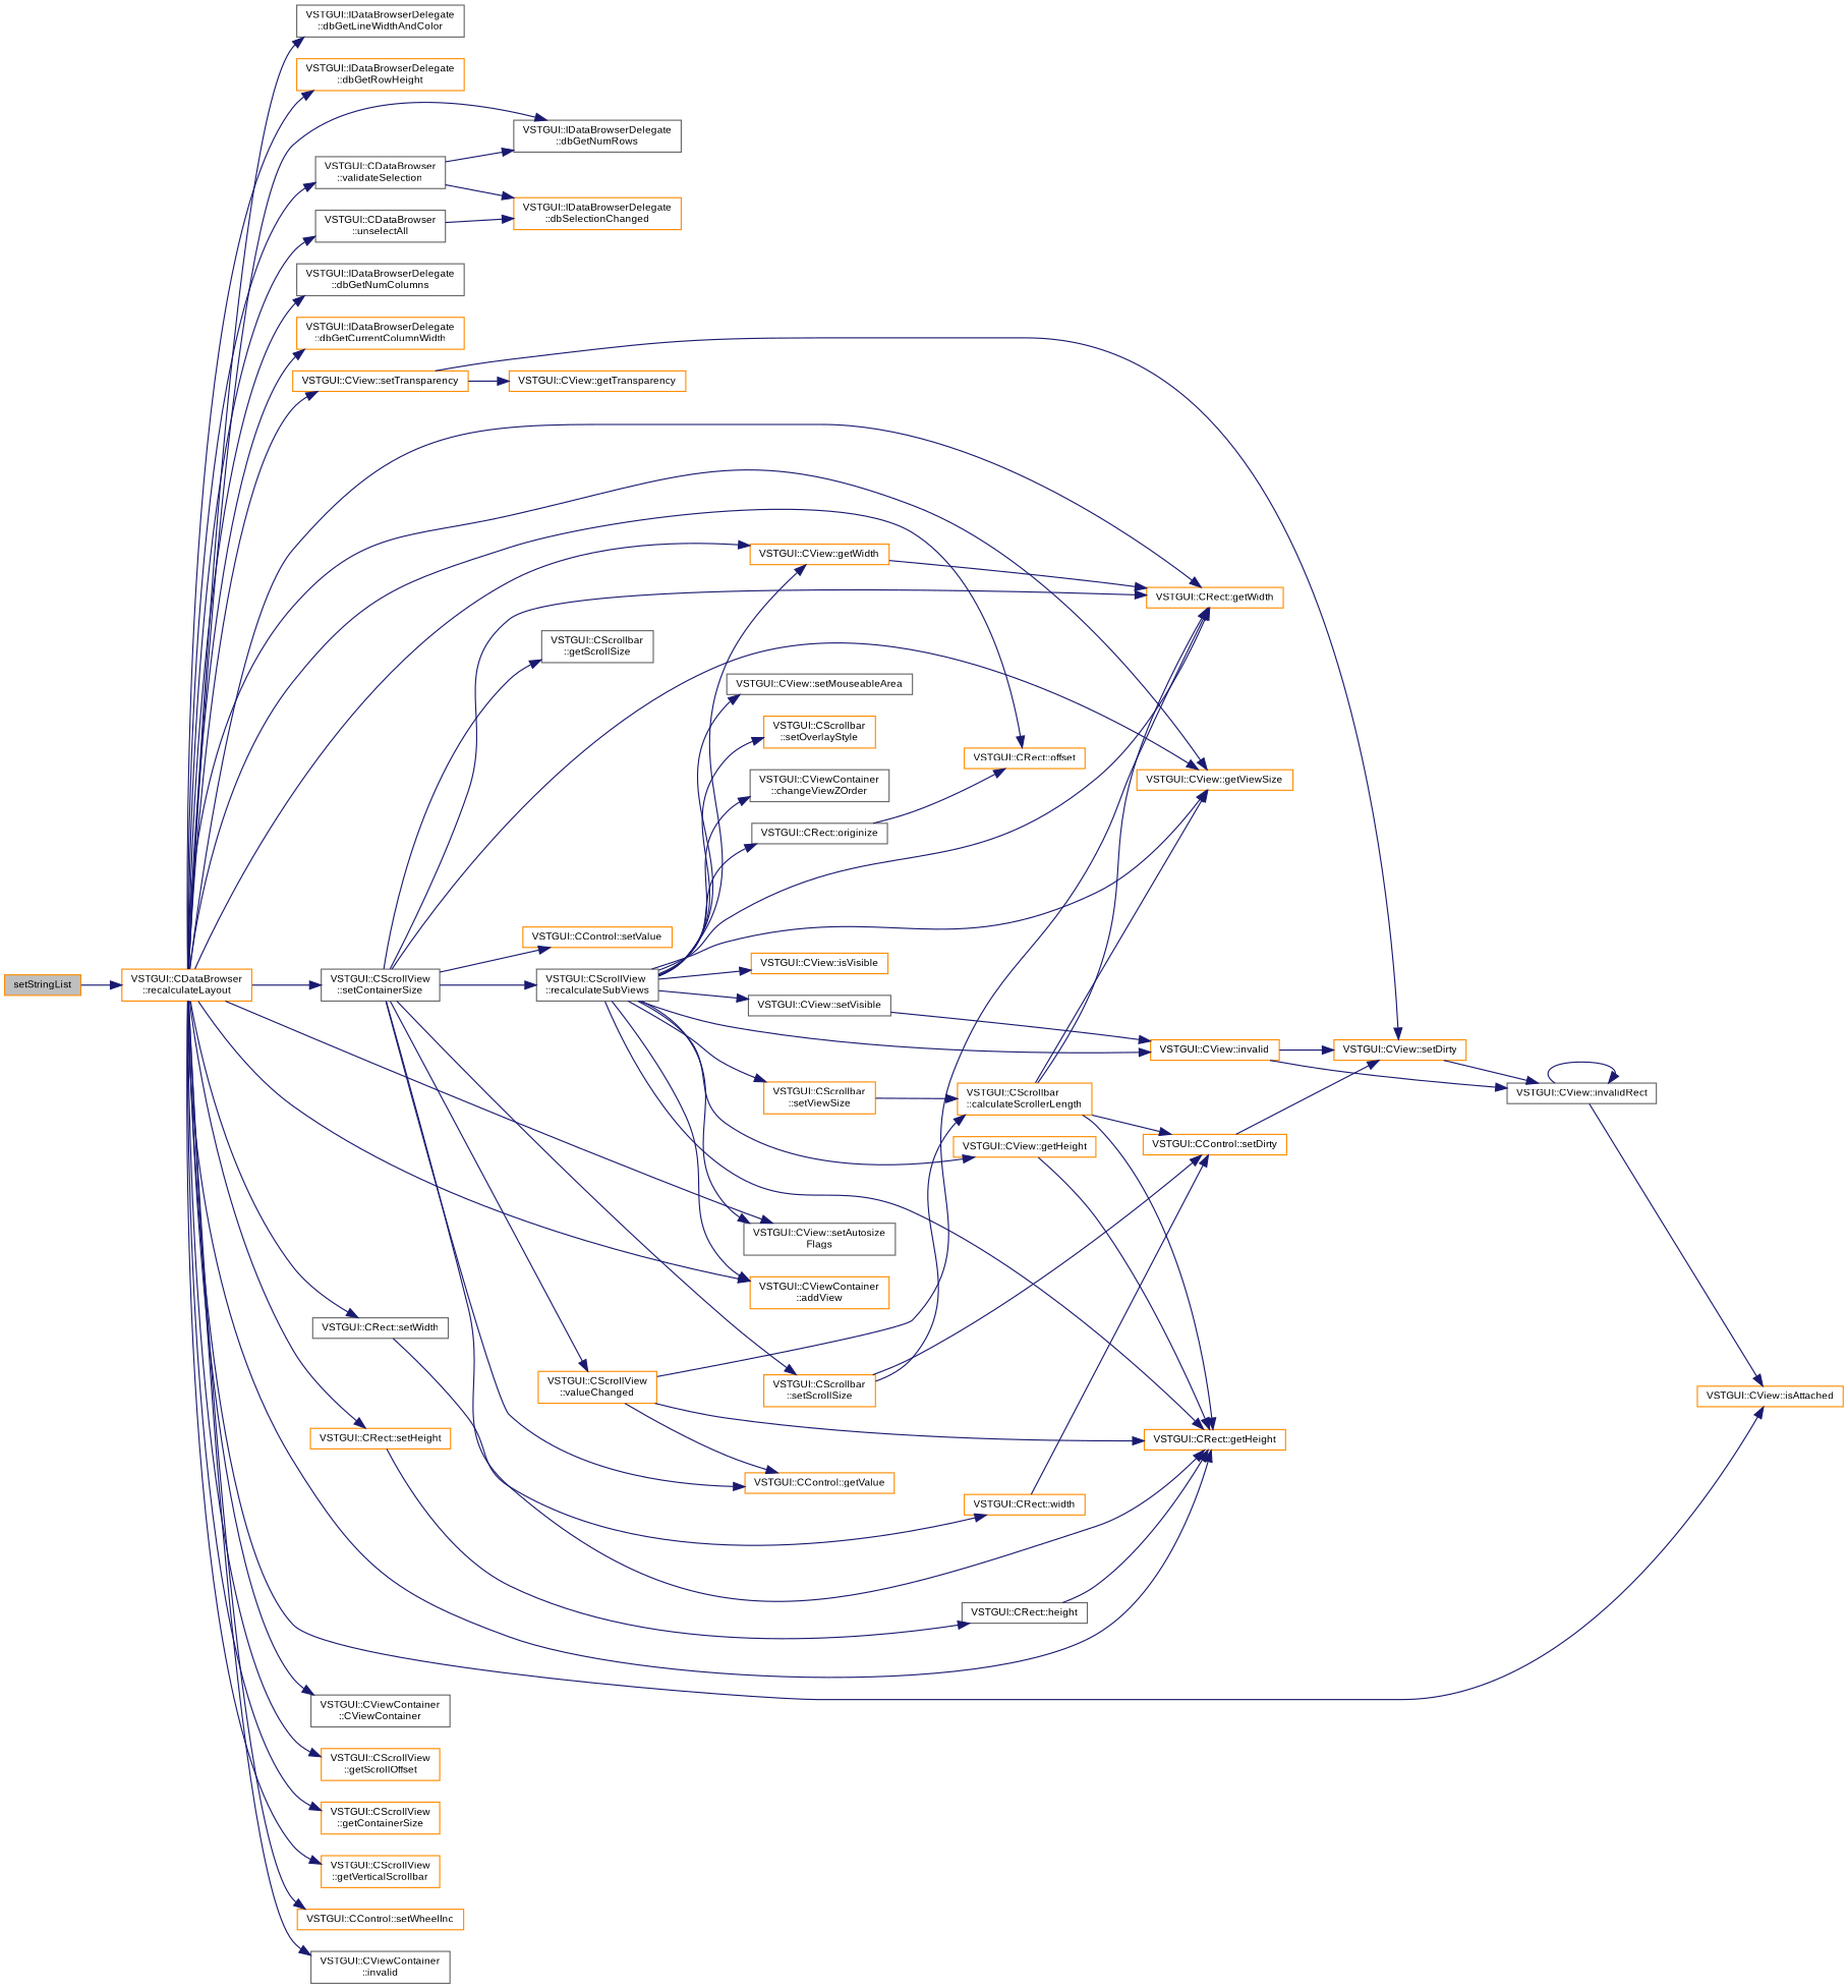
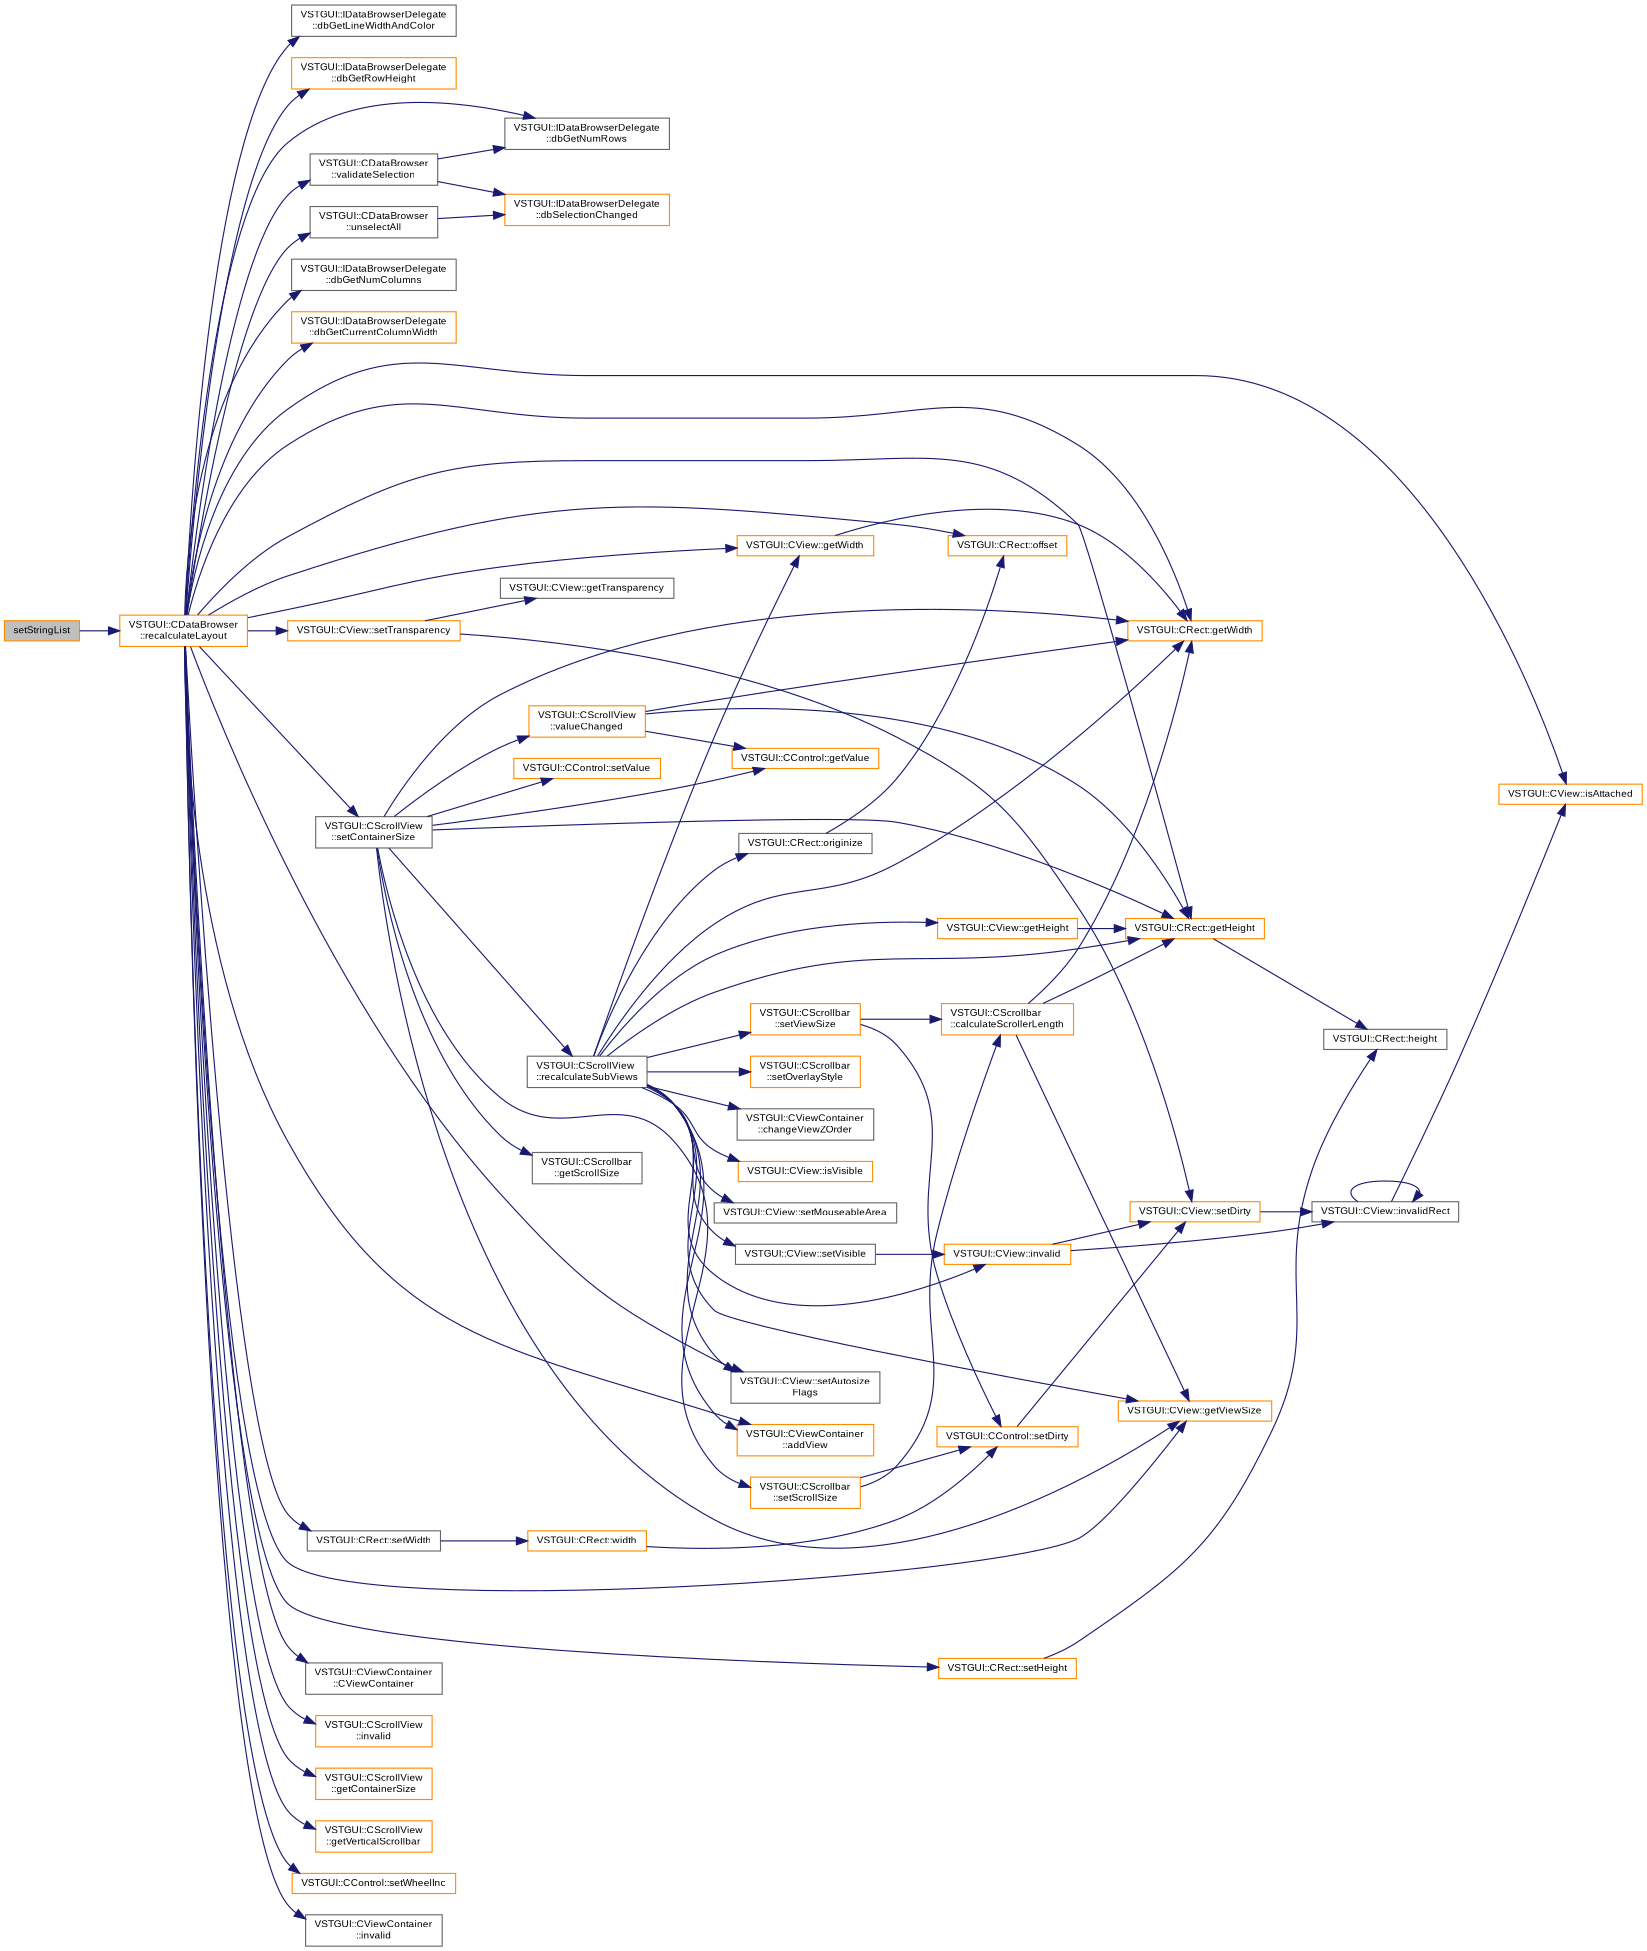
  digraph {
    rankdir=LR
    node [color=darkorange fontname=Arial fontsize=9 shape=record]
    edge [color=midnightblue fontname=Arial fontsize=9 labelfontname=Arial labelfontsize=9 style=solid]
    n1 [fillcolor=grey75 fontcolor=black height=0.2 label=setStringList style=filled width=0.4]
    n2 [height=0.2 label="VSTGUI::CDataBrowser\l::recalculateLayout" width=0.4]
    n3 [color=gray40 height=0.2 label="VSTGUI::IDataBrowserDelegate\l::dbGetLineWidthAndColor" width=0.4]
    n4 [height=0.2 label="VSTGUI::IDataBrowserDelegate\l::dbGetRowHeight" width=0.4]
    n5 [color=gray40 height=0.2 label="VSTGUI::IDataBrowserDelegate\l::dbGetNumRows" width=0.4]
    n6 [color=gray40 height=0.2 label="VSTGUI::IDataBrowserDelegate\l::dbGetNumColumns" width=0.4]
    n7 [height=0.2 label="VSTGUI::IDataBrowserDelegate\l::dbGetCurrentColumnWidth" width=0.4]
    n8 [height=0.2 label="VSTGUI::CRect::offset" width=0.4]
    n9 [height=0.2 label="VSTGUI::CRect::getWidth" width=0.4]
    n10 [height=0.2 label="VSTGUI::CView::getWidth" width=0.4]
    n11 [color=gray40 height=0.2 label="VSTGUI::CRect::setWidth" width=0.4]
    n12 [height=0.2 label="VSTGUI::CView::getViewSize" width=0.4]
    n13 [color=gray40 height=0.2 label="VSTGUI::CViewContainer\l::CViewContainer" width=0.4]
    n14 [color=gray40 height=0.2 label="VSTGUI::CView::setAutosize\lFlags" width=0.4]
    n15 [height=0.2 label="VSTGUI::CView::setTransparency" width=0.4]
    n16 [height=0.2 label="VSTGUI::CView::isAttached" width=0.4]
    n17 [height=0.2 label="VSTGUI::CViewContainer\l::addView" width=0.4]
-   n18 [height=0.2 label="VSTGUI::CScrollView\l::getScrollOffset" width=0.4]
+   n18 [height=0.2 label="VSTGUI::CScrollView\l::invalid" width=0.4]
    n19 [color=gray40 height=0.2 label="VSTGUI::CScrollView\l::setContainerSize" width=0.4]
    n20 [height=0.2 label="VSTGUI::CRect::getHeight" width=0.4]
    n21 [height=0.2 label="VSTGUI::CRect::setHeight" width=0.4]
    n22 [height=0.2 label="VSTGUI::CScrollView\l::getContainerSize" width=0.4]
    n23 [height=0.2 label="VSTGUI::CScrollView\l::getVerticalScrollbar" width=0.4]
    n24 [height=0.2 label="VSTGUI::CControl::setWheelInc" width=0.4]
    n25 [color=gray40 height=0.2 label="VSTGUI::CViewContainer\l::invalid" width=0.4]
    n26 [color=gray40 height=0.2 label="VSTGUI::CDataBrowser\l::validateSelection" width=0.4]
    n27 [color=gray40 height=0.2 label="VSTGUI::CDataBrowser\l::unselectAll" width=0.4]
    n28 [height=0.2 label="VSTGUI::CRect::width" width=0.4]
-   n29 [height=0.2 label="VSTGUI::CView::getTransparency" width=0.4]
+   n29 [color=gray40 height=0.2 label="VSTGUI::CView::getTransparency" width=0.4]
    n30 [height=0.2 label="VSTGUI::CView::setDirty" width=0.4]
    n31 [color=gray40 height=0.2 label="VSTGUI::CScrollView\l::recalculateSubViews" width=0.4]
    n32 [color=gray40 height=0.2 label="VSTGUI::CScrollbar\l::getScrollSize" width=0.4]
    n33 [height=0.2 label="VSTGUI::CControl::getValue" width=0.4]
    n34 [height=0.2 label="VSTGUI::CScrollbar\l::setScrollSize" width=0.4]
    n35 [height=0.2 label="VSTGUI::CControl::setValue" width=0.4]
    n36 [height=0.2 label="VSTGUI::CScrollView\l::valueChanged" width=0.4]
    n37 [color=gray40 height=0.2 label="VSTGUI::CRect::height" width=0.4]
    n38 [height=0.2 label="VSTGUI::IDataBrowserDelegate\l::dbSelectionChanged" width=0.4]
    n39 [height=0.2 label="VSTGUI::CControl::setDirty" width=0.4]
    n40 [color=gray40 height=0.2 label="VSTGUI::CView::invalidRect" width=0.4]
    n41 [height=0.2 label="VSTGUI::CView::getHeight" width=0.4]
    n42 [color=gray40 height=0.2 label="VSTGUI::CRect::originize" width=0.4]
    n43 [height=0.2 label="VSTGUI::CView::isVisible" width=0.4]
    n44 [height=0.2 label="VSTGUI::CView::invalid" width=0.4]
    n45 [height=0.2 label="VSTGUI::CScrollbar\l::setViewSize" width=0.4]
    n46 [color=gray40 height=0.2 label="VSTGUI::CView::setMouseableArea" width=0.4]
    n47 [color=gray40 height=0.2 label="VSTGUI::CView::setVisible" width=0.4]
    n48 [height=0.2 label="VSTGUI::CScrollbar\l::setOverlayStyle" width=0.4]
    n49 [color=gray40 height=0.2 label="VSTGUI::CViewContainer\l::changeViewZOrder" width=0.4]
    n50 [height=0.2 label="VSTGUI::CScrollbar\l::calculateScrollerLength" width=0.4]
    n1 -> n2
    n2 -> n3
    n2 -> n4
    n2 -> n5
    n2 -> n6
    n2 -> n7
    n2 -> n8
    n2 -> n9
    n2 -> n10
    n2 -> n11
    n2 -> n12
    n2 -> n13
    n2 -> n14
    n2 -> n15
    n2 -> n16
    n2 -> n17
    n2 -> n18
    n2 -> n19
    n2 -> n20
    n2 -> n21
    n2 -> n22
    n2 -> n23
    n2 -> n24
    n2 -> n25
    n2 -> n26
    n2 -> n27
    n10 -> n9
    n11 -> n28
    n15 -> n29
    n15 -> n30
    n19 -> n9
    n19 -> n12
    n19 -> n20
    n19 -> n31
    n19 -> n32
    n19 -> n33
    n19 -> n34
    n19 -> n35
    n19 -> n36
    n21 -> n37
    n26 -> n5
    n26 -> n38
    n27 -> n38
    n28 -> n39
    n30 -> n40
    n31 -> n9
    n31 -> n10
    n31 -> n12
    n31 -> n14
    n31 -> n17
    n31 -> n20
    n31 -> n41
    n31 -> n42
    n31 -> n43
    n31 -> n44
    n31 -> n45
    n31 -> n46
    n31 -> n47
    n31 -> n48
    n31 -> n49
    n34 -> n39
    n34 -> n50
    n36 -> n9
    n36 -> n20
    n36 -> n33
-   n37 -> n20
+   n20 -> n37
    n39 -> n30
    n40 -> n16
    n40 -> n40
    n41 -> n20
    n42 -> n8
    n44 -> n30
    n44 -> n40
    n45 -> n50
    n47 -> n44
    n50 -> n9
    n50 -> n12
    n50 -> n20
-   n50 -> n39
+   n45 -> n39
  }
